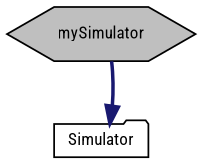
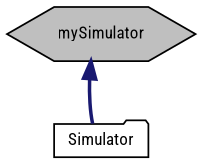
  digraph {
    fontname="Roboto Condensed"
    node [color=black fontname="Roboto Condensed" fontsize=10 style=filled]
    n1 [fillcolor=grey75 fontcolor=black height=0.2 label=mySimulator shape=hexagon width=0.4]
    n2 [fillcolor=white height=0.2 label=Simulator shape=folder width=0.4]
-   n2 -> n1 [color=midnightblue dir=back fontname="Roboto Condensed" fontsize=10 labelfontname=Helvetica labelfontsize=10 style=bold]
+   n1 -> n2 [color=midnightblue dir=back fontname="Roboto Condensed" fontsize=10 labelfontname=Helvetica labelfontsize=10 style=bold]
  }
